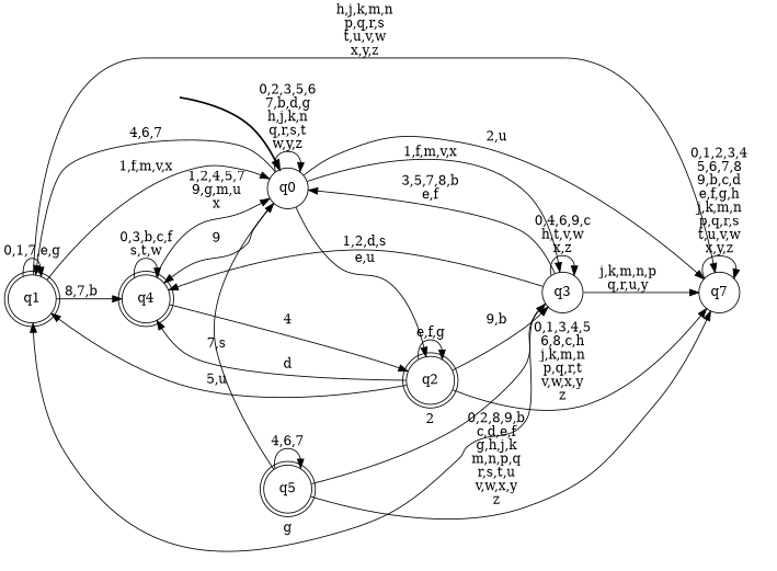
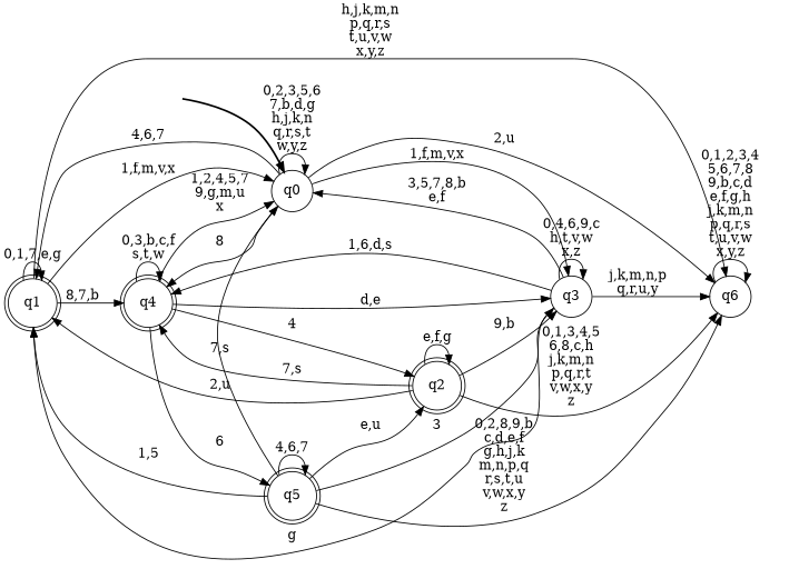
  digraph {
    rankdir=LR
    node [shape=doublecircle style="rounded,filled" color=black fillcolor=white]
    __start0 [height=0 shape=none style=invis width=0 color="" fillcolor=""]
    n2 [label=q0 shape=circle style=filled]
    n3 [label=q1]
    n4 [label=q2]
    n5 [label=q3 shape=circle style=filled]
    n6 [label=q4]
-   n7 [label=q7 shape=circle style=filled]
+   n7 [label=q6 shape=circle style=filled]
    n8 [label=q5]
    subgraph cluster_1 {
      nodesep=0.15
      ranksep=0.15
      style=invis
      __start0
      n2
    }
    __start0 -> n2 [penwidth=2]
    n2 -> n2 [label="0,2,3,5,6\n7,b,d,g\nh,j,k,n\nq,r,s,t\nw,y,z"]
    n2 -> n3 [label="4,6,7"]
-   n2 -> n4 [label="e,u"]
+   n8 -> n4 [label="e,u"]
    n2 -> n5 [label="1,f,m,v,x"]
-   n2 -> n6 [label=9]
+   n2 -> n6 [label=8]
    n2 -> n7 [label="2,u"]
    n3 -> n2 [label="1,f,m,v,x"]
    n3 -> n3 [label="0,1,7,e,g"]
    n3 -> n6 [label="8,7,b"]
    n3 -> n7 [label="h,j,k,m,n\np,q,r,s\nt,u,v,w\nx,y,z"]
-   n4 -> n3 [label="5,u"]
+   n4 -> n3 [label="2,u"]
    n4 -> n4 [label="e,f,g"]
    n4 -> n5 [label="9,b"]
-   n4 -> n6 [label=d]
+   n4 -> n6 [label="7,s"]
    n4 -> n7 [label="0,1,3,4,5\n6,8,c,h\nj,k,m,n\np,q,r,t\nv,w,x,y\nz"]
    n5 -> n2 [label="3,5,7,8,b\ne,f"]
    n5 -> n3 [label=g]
    n5 -> n5 [label="0,4,6,9,c\nh,t,v,w\nx,z"]
-   n5 -> n6 [label="1,2,d,s"]
+   n5 -> n6 [label="1,6,d,s"]
    n5 -> n7 [label="j,k,m,n,p\nq,r,u,y"]
    n6 -> n2 [label="1,2,4,5,7\n9,g,m,u\nx"]
    n6 -> n4 [label=4]
+   n6 -> n5 [label="d,e"]
    n6 -> n6 [label="0,3,b,c,f\ns,t,w"]
+   n6 -> n8 [label=6]
    n7 -> n7 [label="0,1,2,3,4\n5,6,7,8\n9,b,c,d\ne,f,g,h\nj,k,m,n\np,q,r,s\nt,u,v,w\nx,y,z"]
    n8 -> n2 [label="7,s"]
-   n8 -> n5 [label=2]
+   n8 -> n3 [label="1,5"]
+   n8 -> n5 [label=3]
    n8 -> n7 [label="0,2,8,9,b\nc,d,e,f\ng,h,j,k\nm,n,p,q\nr,s,t,u\nv,w,x,y\nz"]
    n8 -> n8 [label="4,6,7"]
  }
